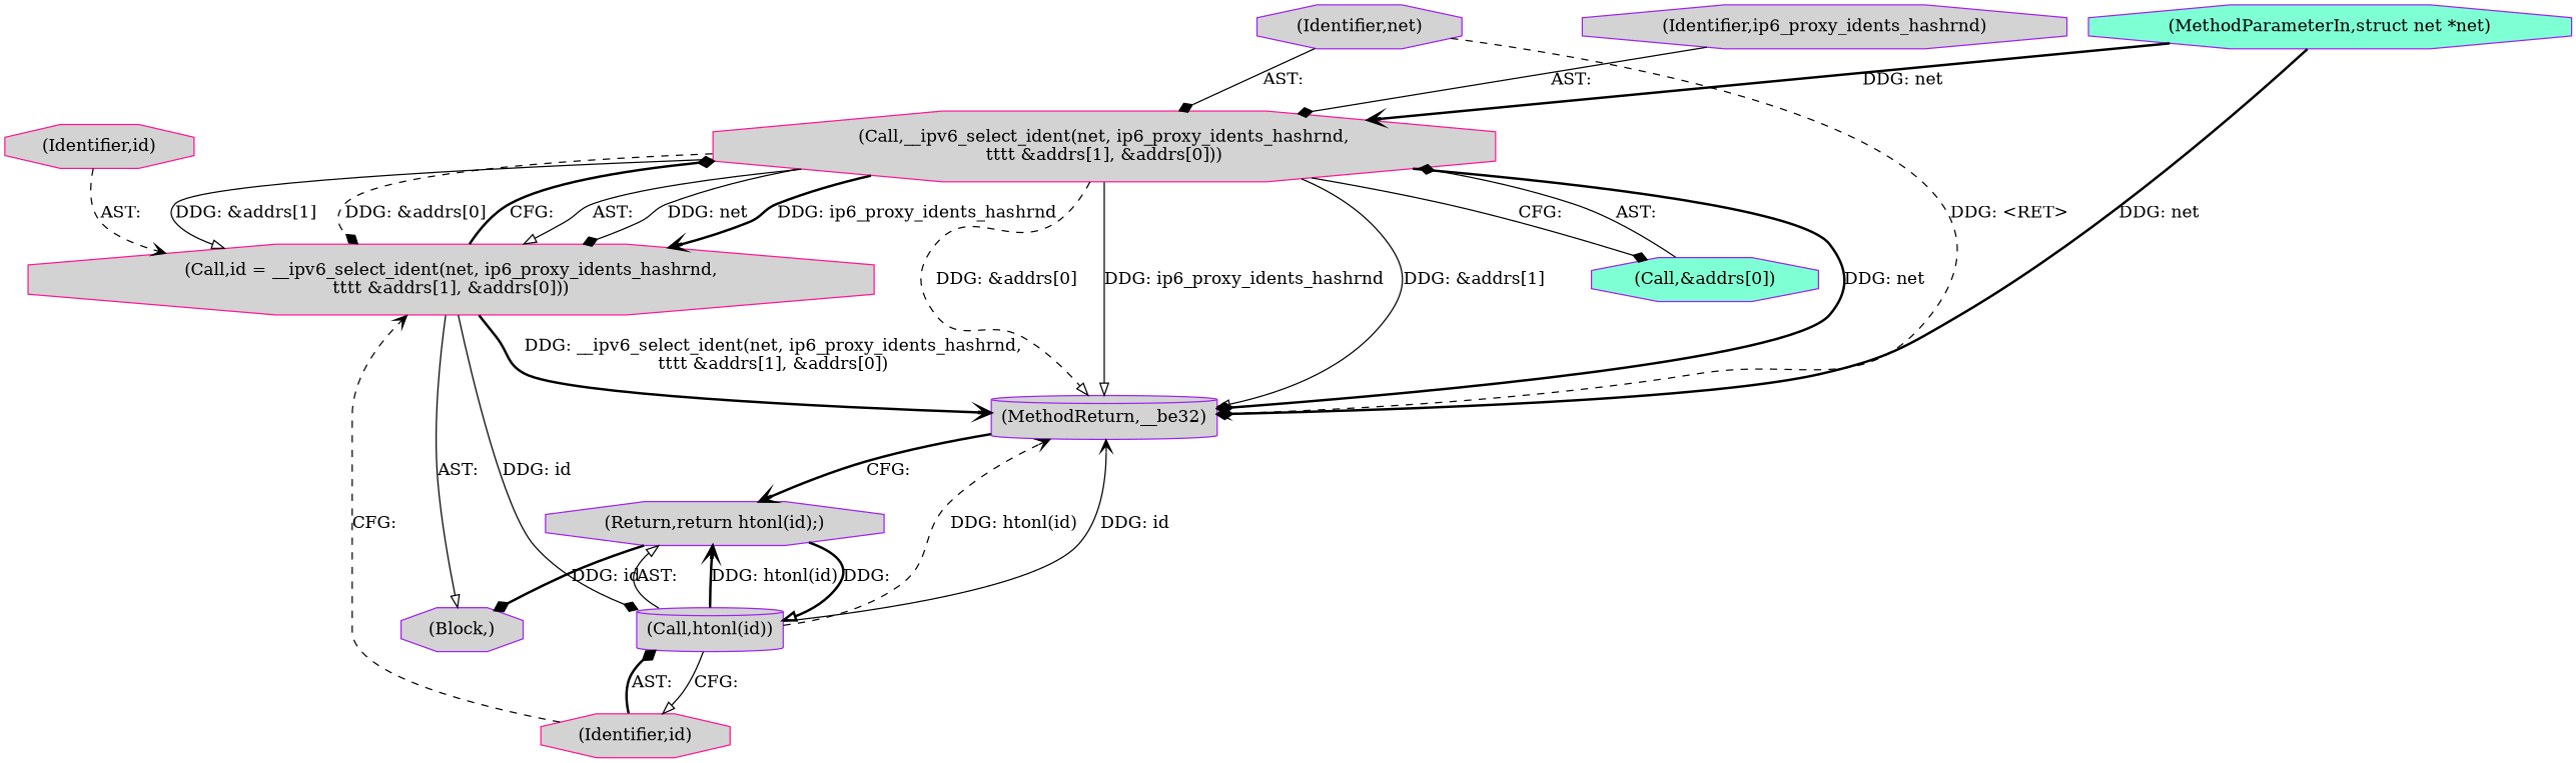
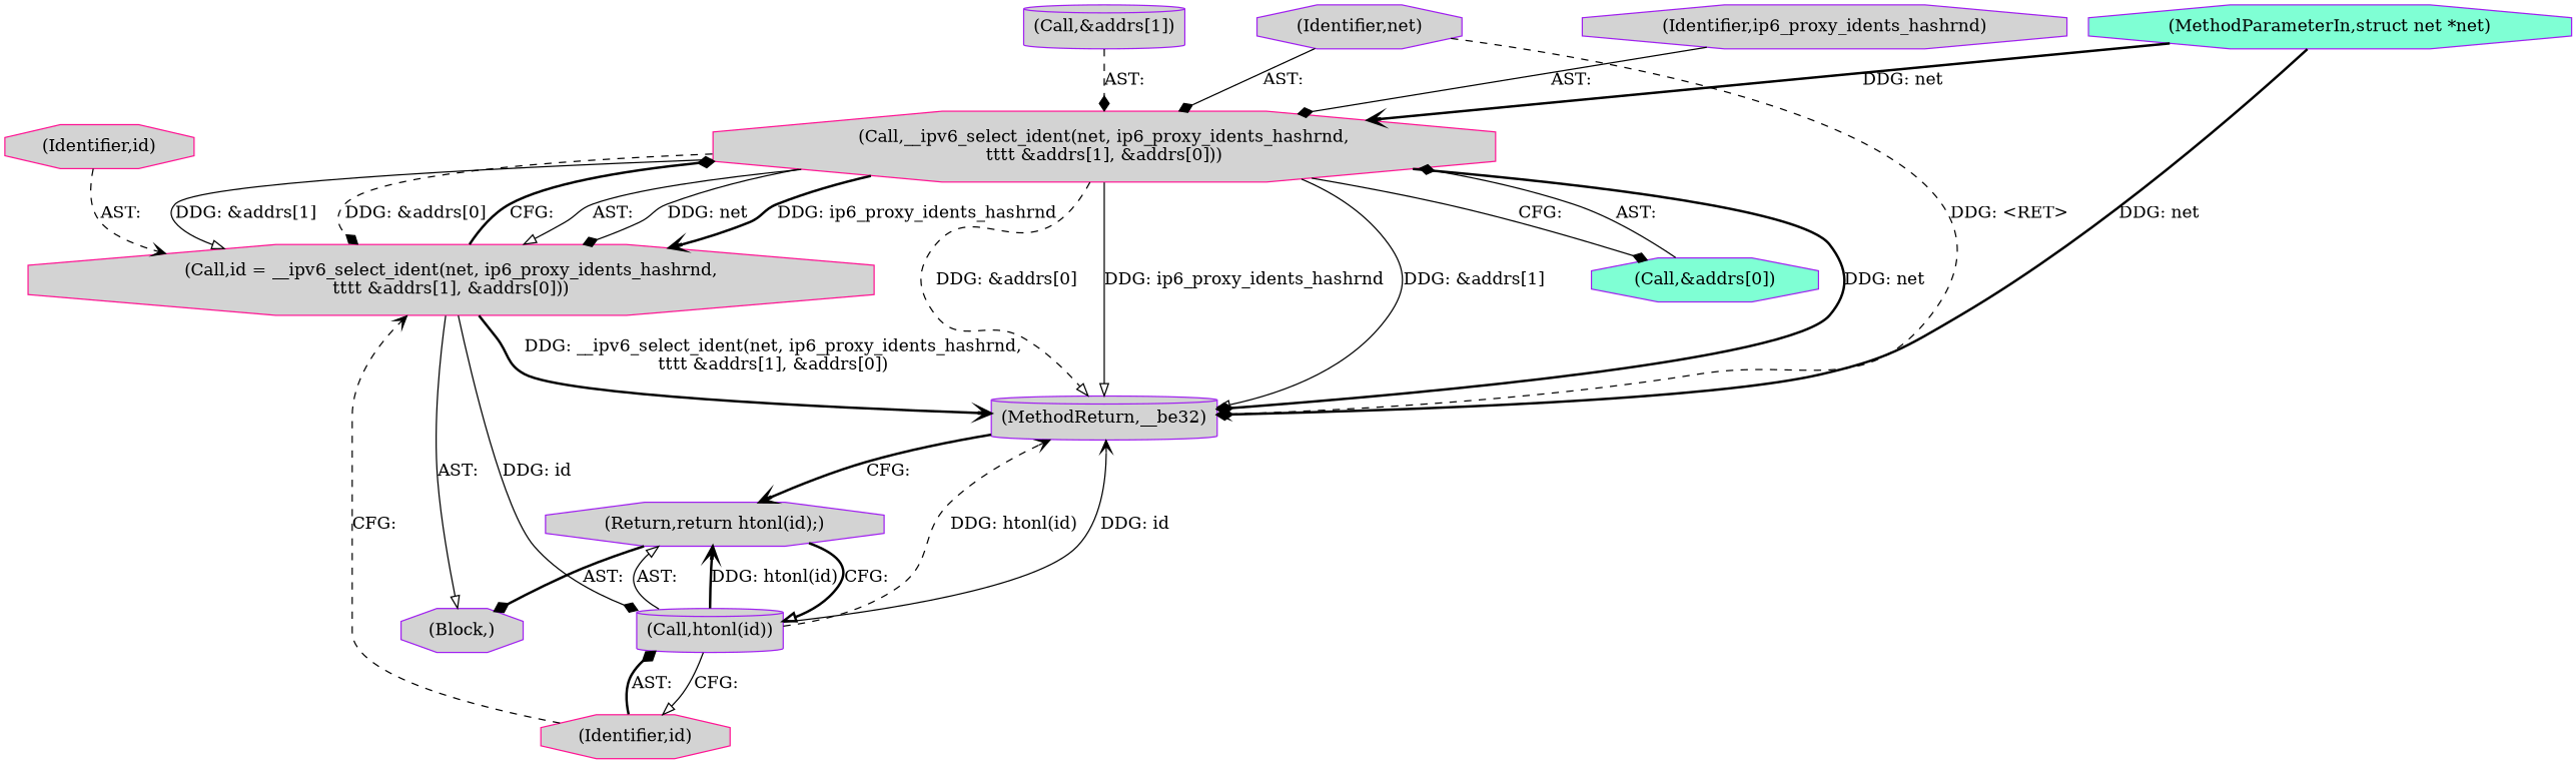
  digraph {
    node [color=purple fillcolor=lightgrey shape=octagon style=filled]
    edge [arrowhead=diamond style=solid]
    n1 [color=deeppink label="(Call,__ipv6_select_ident(net, ip6_proxy_idents_hashrnd,\n\t\t\t\t &addrs[1], &addrs[0]))"]
    n2 [color=deeppink label="(Call,id = __ipv6_select_ident(net, ip6_proxy_idents_hashrnd,\n\t\t\t\t &addrs[1], &addrs[0]))"]
    n3 [fillcolor=aquamarine label="(Call,&addrs[0])"]
    n4 [label="(MethodReturn,__be32)" shape=cylinder]
    n5 [label="(Call,htonl(id))" shape=cylinder]
    n6 [label="(Block,)"]
    n7 [label="(Return,return htonl(id);)"]
    n8 [fillcolor=aquamarine label="(MethodParameterIn,struct net *net)"]
    n9 [color=deeppink label="(Identifier,id)"]
    n10 [label="(Identifier,net)"]
    n11 [color=deeppink label="(Identifier,id)"]
+   n12 [label="(Call,&addrs[1])" shape=cylinder]
    n13 [label="(Identifier,ip6_proxy_idents_hashrnd)"]
    n1 -> n2 [arrowhead=onormal label="AST: "]
    n1 -> n2 [label="DDG: net"]
    n1 -> n2 [arrowhead=vee label="DDG: ip6_proxy_idents_hashrnd" style=bold]
    n1 -> n2 [arrowhead=onormal label="DDG: &addrs[1]"]
    n1 -> n2 [label="DDG: &addrs[0]" style=dashed]
    n1 -> n3 [label="CFG: "]
    n1 -> n4 [label="DDG: net" style=bold]
    n1 -> n4 [arrowhead=onormal label="DDG: &addrs[0]" style=dashed]
    n1 -> n4 [arrowhead=onormal label="DDG: ip6_proxy_idents_hashrnd"]
    n1 -> n4 [arrowhead=onormal label="DDG: &addrs[1]"]
    n2 -> n1 [label="CFG: " style=bold]
    n2 -> n4 [arrowhead=vee label="DDG: __ipv6_select_ident(net, ip6_proxy_idents_hashrnd,\n\t\t\t\t &addrs[1], &addrs[0])" style=bold]
    n2 -> n5 [label="DDG: id"]
    n2 -> n6 [arrowhead=onormal label="AST: "]
    n3 -> n1 [label="AST: "]
    n4 -> n7 [arrowhead=vee label="CFG: " style=bold]
    n5 -> n4 [arrowhead=vee label="DDG: htonl(id)" style=dashed]
    n5 -> n4 [arrowhead=vee label="DDG: id"]
    n5 -> n7 [arrowhead=onormal label="AST: "]
    n5 -> n7 [arrowhead=vee label="DDG: htonl(id)" style=bold]
    n5 -> n9 [arrowhead=onormal label="CFG: "]
-   n7 -> n5 [arrowhead=onormal label="DDG: " style=bold]
-   n7 -> n6 [label="DDG: id" style=bold]
+   n7 -> n5 [arrowhead=onormal label="CFG: " style=bold]
+   n7 -> n6 [label="AST: " style=bold]
    n8 -> n1 [arrowhead=vee label="DDG: net" style=bold]
    n8 -> n4 [label="DDG: net" style=bold]
    n9 -> n2 [arrowhead=vee label="CFG: " style=dashed]
    n9 -> n5 [label="AST: " style=bold]
    n10 -> n1 [label="AST: "]
    n10 -> n4 [arrowhead=vee label="DDG: <RET>" style=dashed]
    n11 -> n2 [arrowhead=vee label="AST: " style=dashed]
+   n12 -> n1 [label="AST: " style=dashed]
    n13 -> n1 [label="AST: "]
  }
